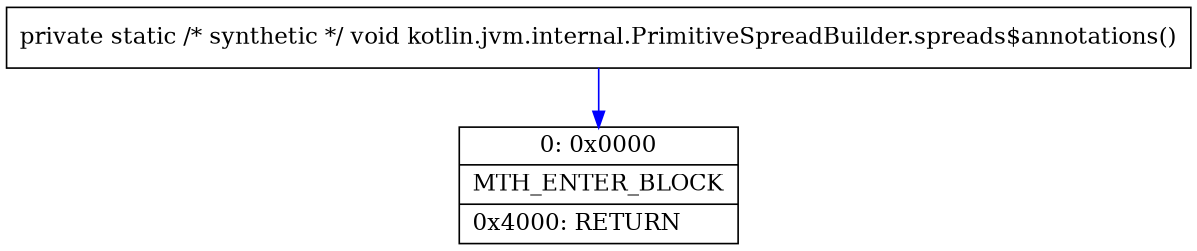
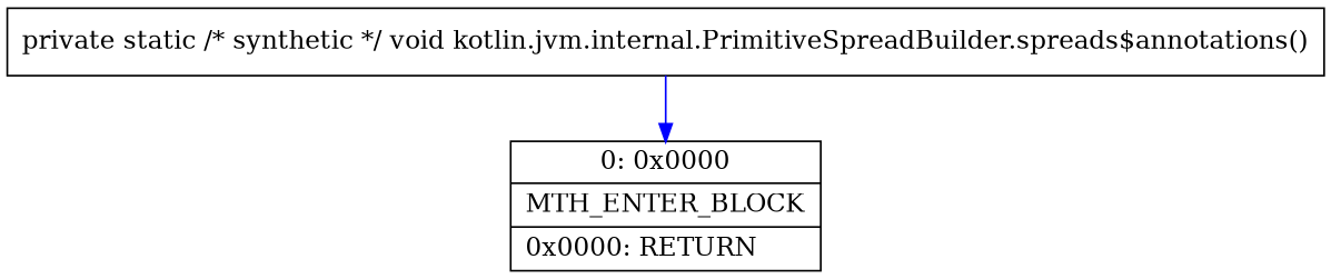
  digraph {
    node [shape=record]
-   n1 [label="{0\:\ 0x0000|MTH_ENTER_BLOCK\l|0x4000: RETURN   \l}"]
+   n1 [label="{0\:\ 0x0000|MTH_ENTER_BLOCK\l|0x0000: RETURN   \l}"]
    n2 [label="{private static \/* synthetic *\/ void kotlin.jvm.internal.PrimitiveSpreadBuilder.spreads$annotations() }"]
    n2 -> n1 [color=blue]
  }
